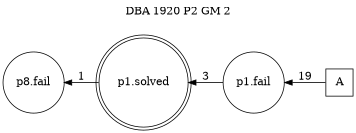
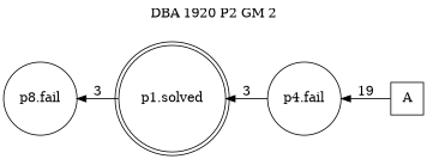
  digraph {
    label=" DBA 1920 P2 GM 2 "
    labelloc=tl
    rankdir=RL
    node [shape=circle]
    n1 [label=A shape=square]
-   n2 [label="p1.fail"]
+   n2 [label="p4.fail"]
    n3 [label="p1.solved" shape=doublecircle]
    n4 [label="p8.fail"]
    n1 -> n2 [label=19]
    n2 -> n3 [label=3]
-   n3 -> n4 [label=1]
+   n3 -> n4 [label=3]
  }
